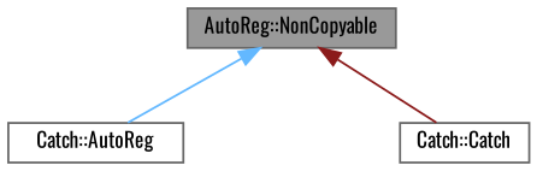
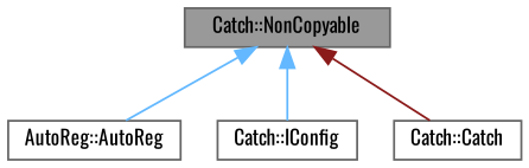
  digraph {
    fontname=Oswald
    node [color=gray40 fillcolor=white fontname=Oswald fontsize=10 shape=box style=filled]
    edge [color=steelblue1 dir=back fontname=Oswald fontsize=10 labelfontname=Helvetica labelfontsize=10 style=solid]
-   n1 [fillcolor=grey60 fontcolor=black height=0.2 label="AutoReg::NonCopyable" width=0.4]
-   n2 [height=0.2 label="Catch::AutoReg" width=0.4]
+   n1 [fillcolor=grey60 fontcolor=black height=0.2 label="Catch::NonCopyable" width=0.4]
+   n2 [height=0.2 label="AutoReg::AutoReg" width=0.4]
+   n3 [height=0.2 label="Catch::IConfig" width=0.4]
    n4 [height=0.2 label="Catch::Catch" width=0.4]
    n1 -> n2
+   n1 -> n3
    n1 -> n4 [color=firebrick4]
  }
